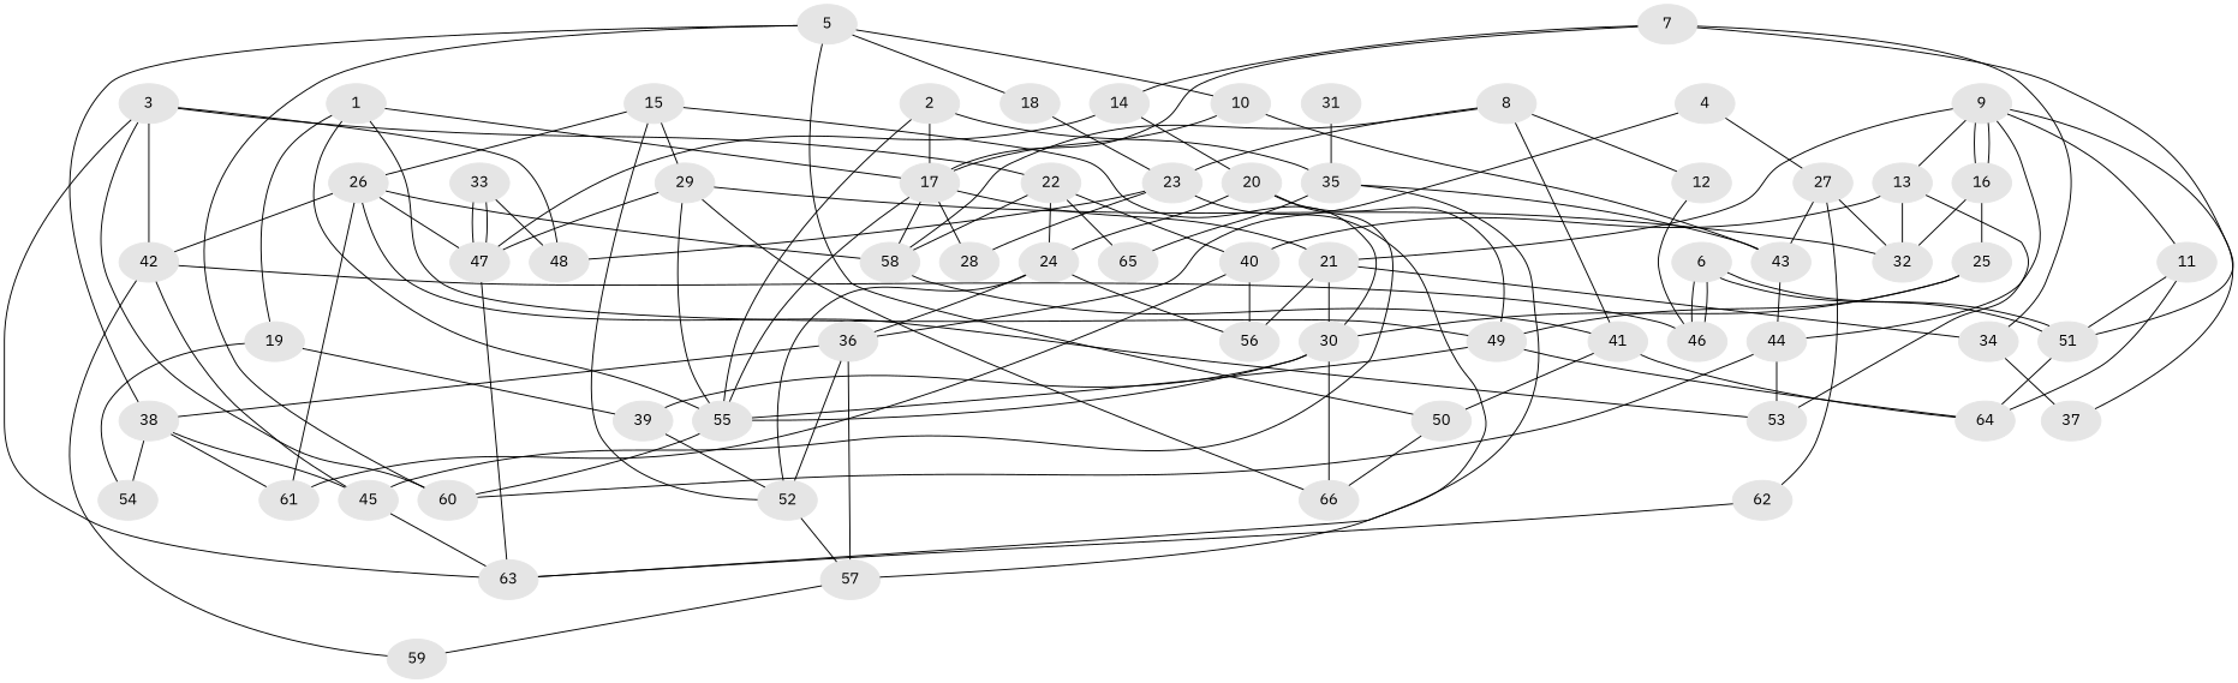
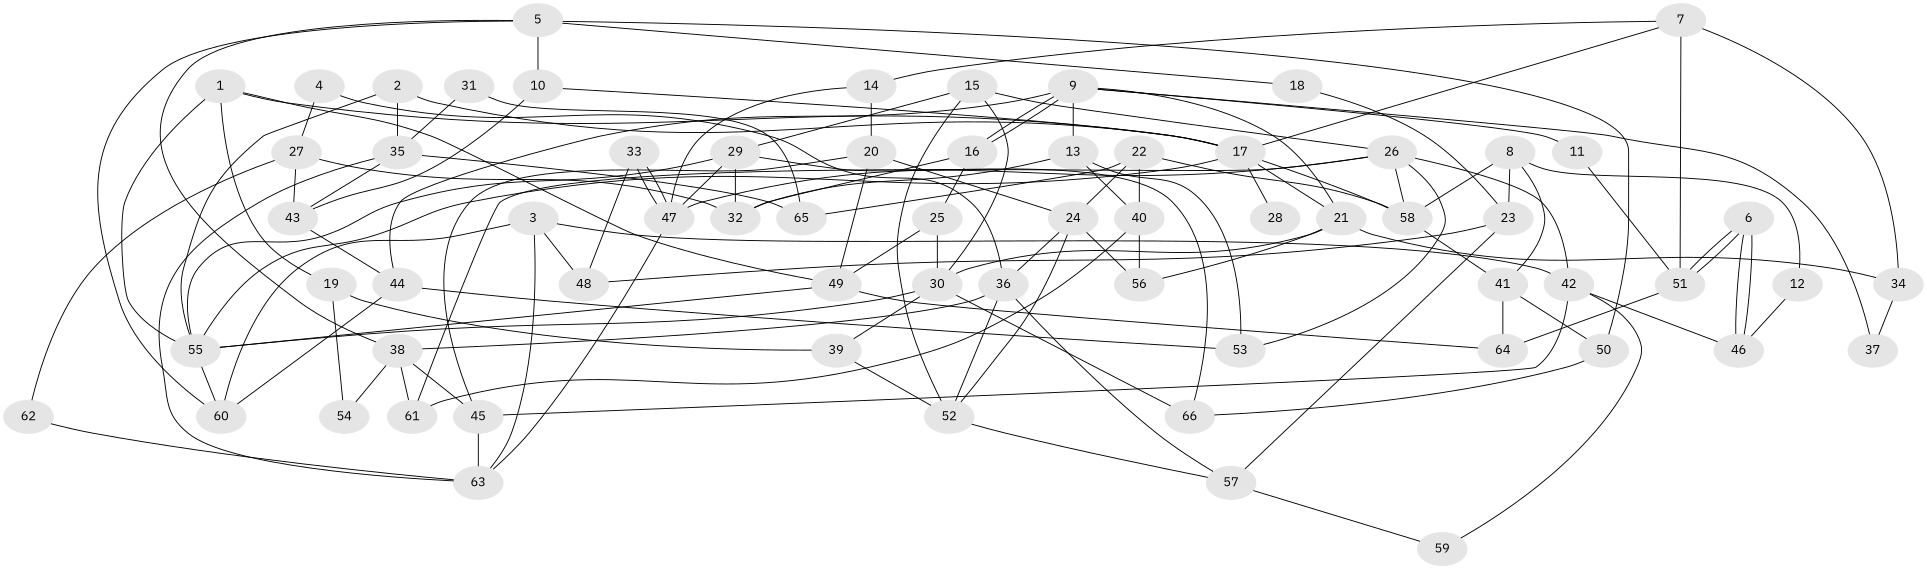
  graph {
    fontname="IBM Plex Sans"
    node [color=gray90 fontname="IBM Plex Sans" style=filled]
    edge [fontname="IBM Plex Sans"]
    1
    17
    19
    49
    55
    58
    21
    28
    39
    54
    64
    60
    2
    35
    63
    43
    65
    3
    22
    42
    48
    40
    24
    46
    45
    59
    4
    27
    36
    32
    62
    38
    52
    57
    5
    10
    18
    50
    14
    20
    47
    23
    61
    66
    6
    51
    7
    34
    37
    8
    12
    41
    9
    11
    13
    16
    44
    53
    25
    30
    56
    15
    26
    29
    31
    33
    1 -- 17
    1 -- 19
    1 -- 49
    1 -- 55
    17 -- 55
    17 -- 58
    17 -- 21
    17 -- 28
    19 -- 39
    19 -- 54
    49 -- 55
    49 -- 64
    55 -- 60
    58 -- 41
    21 -- 34
    21 -- 30
    21 -- 56
    39 -- 52
    2 -- 17
    2 -- 55
    2 -- 35
    35 -- 63
    35 -- 43
    35 -- 65
    43 -- 44
    3 -- 60
    3 -- 63
-   3 -- 22
    3 -- 42
    3 -- 48
    22 -- 58
    22 -- 65
    22 -- 40
    22 -- 24
    42 -- 46
    42 -- 45
    42 -- 59
    40 -- 61
    40 -- 56
    24 -- 36
    24 -- 52
    24 -- 56
    45 -- 63
    4 -- 27
    4 -- 36
    27 -- 43
    27 -- 32
    27 -- 62
    36 -- 38
    36 -- 52
    36 -- 57
    62 -- 63
    38 -- 54
    38 -- 45
    38 -- 61
    52 -- 57
    57 -- 59
    5 -- 60
    5 -- 38
    5 -- 10
    5 -- 18
    5 -- 50
    10 -- 17
    10 -- 43
    18 -- 23
    50 -- 66
    14 -- 20
    14 -- 47
    20 -- 49
    20 -- 24
    20 -- 45
    47 -- 63
-   23 -- 28
    23 -- 48
    23 -- 57
    6 -- 46
    6 -- 46
    6 -- 51
    6 -- 51
    51 -- 64
    7 -- 17
    7 -- 14
    7 -- 51
    7 -- 34
    34 -- 37
    8 -- 58
    8 -- 23
    8 -- 12
    8 -- 41
    12 -- 46
    41 -- 64
    41 -- 50
    9 -- 21
    9 -- 37
    9 -- 11
    9 -- 13
    9 -- 16
    9 -- 16
    9 -- 44
-   11 -- 64
    11 -- 51
    13 -- 40
    13 -- 32
    13 -- 53
    16 -- 32
    16 -- 25
    44 -- 60
    44 -- 53
    25 -- 49
    25 -- 30
    30 -- 55
    30 -- 39
    30 -- 66
    15 -- 52
    15 -- 30
    15 -- 26
    15 -- 29
    26 -- 58
    26 -- 42
    26 -- 47
    26 -- 61
    26 -- 53
    29 -- 55
    29 -- 32
    29 -- 47
    29 -- 66
    31 -- 35
+   31 -- 65
    33 -- 48
    33 -- 47
    33 -- 47
  }
